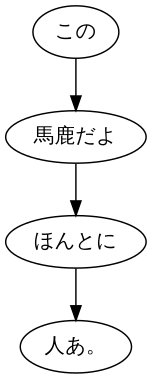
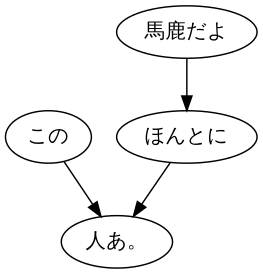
  digraph {
    fontname="Comic Neue"
    node [fontname="Comic Neue"]
    edge [fontname="Comic Neue"]
    n1 [label="ほんとに"]
    n2 [label="人あ。"]
    n3 [label="馬鹿だよ"]
    n4 [label="この"]
    n1 -> n2
    n3 -> n1
-   n4 -> n3
+   n4 -> n2
  }
